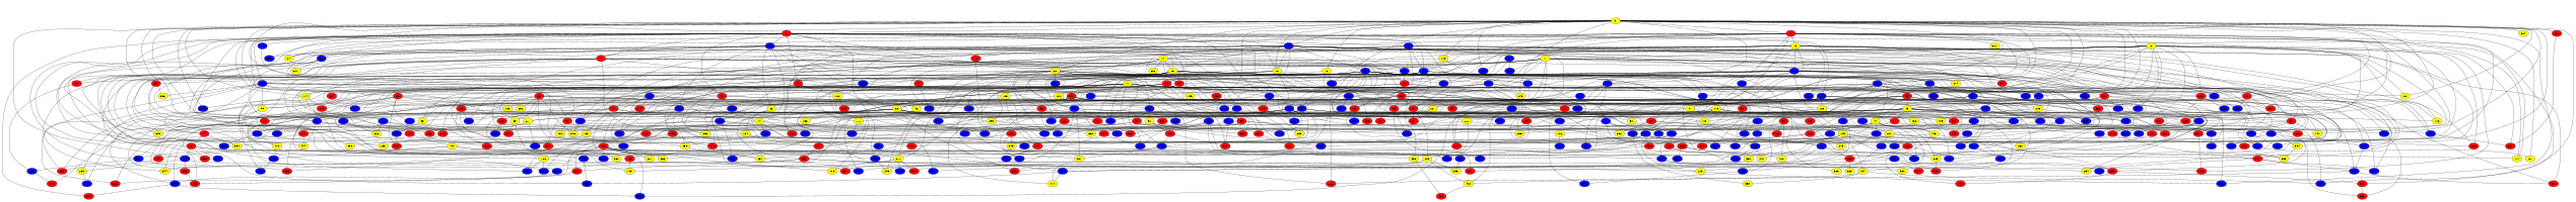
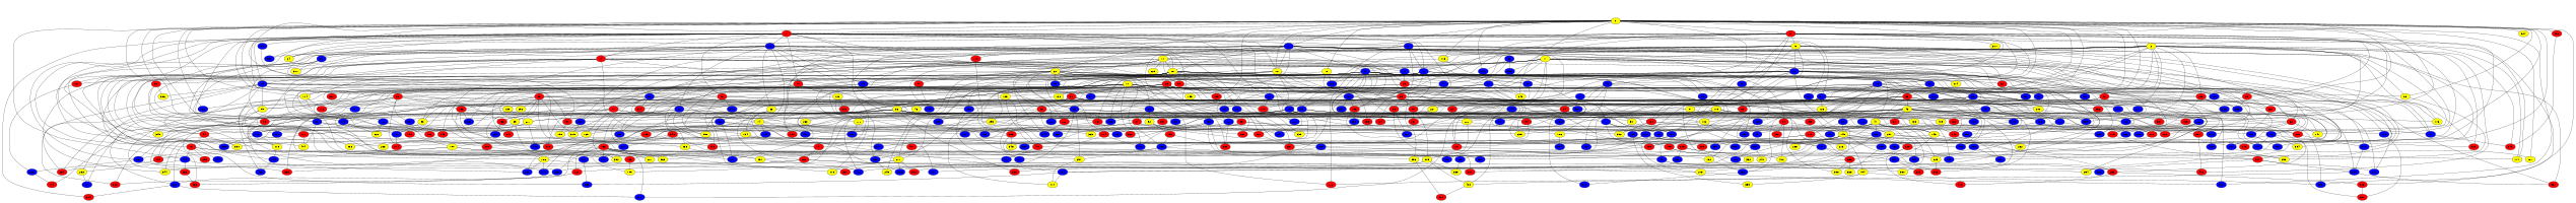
  graph {
    node [fillcolor=blue style=filled]
    0 [fillcolor=yellow]
    1 [fillcolor=red]
    3 [fillcolor=red]
    4
    10 [fillcolor=yellow]
    16
    22 [fillcolor=yellow]
    30 [fillcolor=red]
    43
    48 [fillcolor=red]
    78 [fillcolor=yellow]
    88 [fillcolor=yellow]
    97 [fillcolor=red]
    113 [fillcolor=yellow]
    114 [fillcolor=yellow]
    115 [fillcolor=red]
    125
    132
    142
    171 [fillcolor=yellow]
    175
    187
    201 [fillcolor=yellow]
    233
    240 [fillcolor=yellow]
    242
    246 [fillcolor=red]
    248 [fillcolor=yellow]
    262
    276
    284
    290
    296 [fillcolor=red]
    324 [fillcolor=yellow]
    356 [fillcolor=red]
    358
    376
    398
    405 [fillcolor=red]
    5
    6
    12
    13
    14 [fillcolor=red]
    19
    24 [fillcolor=yellow]
    36 [fillcolor=yellow]
    38 [fillcolor=red]
    54
    55
    60
    64 [fillcolor=red]
    70 [fillcolor=red]
    73 [fillcolor=red]
    98 [fillcolor=red]
    109 [fillcolor=red]
    156 [fillcolor=red]
    167
    220
    251 [fillcolor=red]
    261
    283 [fillcolor=yellow]
    384 [fillcolor=red]
    389 [fillcolor=red]
    404 [fillcolor=yellow]
    9 [fillcolor=yellow]
    27
    29 [fillcolor=red]
    41
    65 [fillcolor=red]
    71
    83
    103 [fillcolor=red]
    117
    135 [fillcolor=red]
    147 [fillcolor=yellow]
    192 [fillcolor=red]
    228 [fillcolor=red]
    275 [fillcolor=yellow]
    306 [fillcolor=red]
    317 [fillcolor=yellow]
    399
    8
    15
    17 [fillcolor=yellow]
    18 [fillcolor=yellow]
    52
    84 [fillcolor=red]
    94 [fillcolor=red]
    110 [fillcolor=red]
    131
    n92 [fillcolor=yellow label=950]
    152
    186 [fillcolor=yellow]
    195 [fillcolor=yellow]
    212 [fillcolor=red]
    232 [fillcolor=yellow]
    244
    264
    255 [fillcolor=red]
    86
    59 [fillcolor=red]
    164 [fillcolor=red]
    198 [fillcolor=red]
    211 [fillcolor=yellow]
    225 [fillcolor=red]
    241
    42
    90
    200 [fillcolor=yellow]
    178 [fillcolor=red]
    53
    67
    80
    104
    151
    159 [fillcolor=red]
    202
    253 [fillcolor=yellow]
    63
    75
    34 [fillcolor=red]
    56 [fillcolor=red]
    140
    89 [fillcolor=red]
    44 [fillcolor=red]
    91 [fillcolor=red]
    141 [fillcolor=red]
    179 [fillcolor=red]
    245 [fillcolor=yellow]
    286
    335 [fillcolor=yellow]
    357
    373
    375
    386 [fillcolor=yellow]
    189 [fillcolor=yellow]
    385 [fillcolor=yellow]
    121 [fillcolor=red]
    378
    77
    106 [fillcolor=yellow]
    270
    172 [fillcolor=red]
    205
    340
    321
    130
    239
    96 [fillcolor=red]
    298 [fillcolor=yellow]
    158 [fillcolor=yellow]
    218 [fillcolor=red]
    234
    391 [fillcolor=yellow]
    208 [fillcolor=red]
    407 [fillcolor=red]
    213 [fillcolor=yellow]
+   285 [fillcolor=yellow]
    249
    185
    148 [fillcolor=red]
    153 [fillcolor=red]
    322 [fillcolor=yellow]
    406 [fillcolor=red]
    265 [fillcolor=red]
    194 [fillcolor=yellow]
    316
    280
    364
    366
    337 [fillcolor=red]
    343 [fillcolor=red]
    21
    62 [fillcolor=red]
    215 [fillcolor=red]
    236
    355
    11 [fillcolor=yellow]
    28
    47 [fillcolor=yellow]
    93 [fillcolor=yellow]
    116
    145 [fillcolor=yellow]
    331 [fillcolor=red]
    414 [fillcolor=yellow]
    35
    146 [fillcolor=red]
    217
    26 [fillcolor=red]
    126
    66 [fillcolor=yellow]
    68
    82
    160 [fillcolor=red]
    204 [fillcolor=red]
    243
    374
    396 [fillcolor=yellow]
    402 [fillcolor=yellow]
    50 [fillcolor=yellow]
    51
    100
    191
    207 [fillcolor=yellow]
    311 [fillcolor=yellow]
    325
    344 [fillcolor=yellow]
    349 [fillcolor=yellow]
    397
    401 [fillcolor=red]
    85 [fillcolor=yellow]
    129 [fillcolor=yellow]
    320
    348 [fillcolor=red]
    354 [fillcolor=red]
    380 [fillcolor=red]
    408 [fillcolor=yellow]
    79 [fillcolor=red]
    295 [fillcolor=yellow]
    39 [fillcolor=yellow]
    61 [fillcolor=red]
    74 [fillcolor=yellow]
    256 [fillcolor=red]
    323 [fillcolor=yellow]
    368 [fillcolor=red]
    133 [fillcolor=red]
    119 [fillcolor=yellow]
    139 [fillcolor=yellow]
    260
    274 [fillcolor=red]
    381
    123 [fillcolor=yellow]
    271
    258
    293
    269
    362 [fillcolor=red]
    127 [fillcolor=red]
    350 [fillcolor=yellow]
    250 [fillcolor=red]
    120 [fillcolor=yellow]
    206
    203 [fillcolor=red]
    327 [fillcolor=red]
    423
    418
    289 [fillcolor=red]
    294
    282 [fillcolor=yellow]
    231 [fillcolor=red]
    n252 [fillcolor=yellow label=607]
    305 [fillcolor=yellow]
    180 [fillcolor=yellow]
    353 [fillcolor=red]
    266
    2 [fillcolor=yellow]
    7 [fillcolor=yellow]
    20 [fillcolor=red]
    33 [fillcolor=red]
    87 [fillcolor=red]
    102 [fillcolor=yellow]
    112
    176 [fillcolor=yellow]
    226 [fillcolor=red]
    268
    329 [fillcolor=red]
    31 [fillcolor=red]
    58
    108
    128
    149
    307 [fillcolor=red]
    310
    393
    37
    137 [fillcolor=red]
    25
    40 [fillcolor=red]
    122 [fillcolor=yellow]
    154 [fillcolor=red]
    193
    214 [fillcolor=yellow]
    230
    377
    392
    394 [fillcolor=yellow]
    45 [fillcolor=yellow]
    314 [fillcolor=red]
    81 [fillcolor=yellow]
    49
    247
    328
    342 [fillcolor=red]
    361
    136
    222 [fillcolor=red]
    124 [fillcolor=red]
    297 [fillcolor=yellow]
    169 [fillcolor=yellow]
    235 [fillcolor=yellow]
    288
    165
    395
    252
    338
    367
    332 [fillcolor=yellow]
    301 [fillcolor=red]
    32 [fillcolor=red]
    134 [fillcolor=yellow]
    238 [fillcolor=yellow]
    279
    383
    219 [fillcolor=yellow]
    267 [fillcolor=red]
    99
    197
    388
    223 [fillcolor=yellow]
    300 [fillcolor=red]
    184
    422
    413 [fillcolor=red]
    46 [fillcolor=yellow]
    92 [fillcolor=yellow]
    181
    254 [fillcolor=yellow]
    111 [fillcolor=red]
    105
    168 [fillcolor=red]
    216 [fillcolor=red]
    229 [fillcolor=yellow]
    319 [fillcolor=red]
    76
    138 [fillcolor=red]
    336 [fillcolor=red]
    370
    155
    209 [fillcolor=red]
    309
    382 [fillcolor=yellow]
    400 [fillcolor=red]
    419
    174 [fillcolor=red]
    272
    369
    315 [fillcolor=yellow]
    372
    23 [fillcolor=red]
    95 [fillcolor=red]
    118
    170
    263 [fillcolor=yellow]
    308 [fillcolor=yellow]
    387 [fillcolor=red]
    221 [fillcolor=yellow]
    57
    143 [fillcolor=yellow]
    227 [fillcolor=red]
    277
    162
    303 [fillcolor=red]
+   182 [fillcolor=yellow]
    299
    278
    183 [fillcolor=red]
    326
    363 [fillcolor=yellow]
    281
    312
    161
    403
    101 [fillcolor=red]
    259 [fillcolor=red]
    415
    420
    291 [fillcolor=red]
    224 [fillcolor=red]
    345 [fillcolor=yellow]
    347
    287 [fillcolor=red]
    199 [fillcolor=red]
    313 [fillcolor=red]
    330
    318
    352 [fillcolor=yellow]
    257 [fillcolor=yellow]
    173
    196
    190
    390 [fillcolor=yellow]
    237
    360
    144
    188
    292 [fillcolor=yellow]
    365 [fillcolor=yellow]
    417
    351 [fillcolor=red]
    409 [fillcolor=yellow]
    346 [fillcolor=red]
    371
    412
    166
    341 [fillcolor=red]
    177
    273 [fillcolor=yellow]
    424 [fillcolor=red]
    411
    379 [fillcolor=red]
    302
    334
    157
    163
    210 [fillcolor=yellow]
    421
    333 [fillcolor=yellow]
    410 [fillcolor=red]
    304
    359 [fillcolor=yellow]
    339 [fillcolor=yellow]
    69
    0 -- 1
    0 -- 3
    0 -- 4
    0 -- 10
    0 -- 16
    0 -- 22
    0 -- 30
    0 -- 43
    0 -- 48
    0 -- 78
    0 -- 88
    0 -- 97
    0 -- 113
    0 -- 114
    0 -- 115
    0 -- 125
    0 -- 132
    0 -- 142
    0 -- 171
    0 -- 175
    0 -- 187
    0 -- 201
    0 -- 233
    0 -- 240
    0 -- 242
    0 -- 246
    0 -- 248
    0 -- 262
    0 -- 276
    0 -- 284
    0 -- 290
    0 -- 296
    0 -- 324
    0 -- 356
    0 -- 358
    0 -- 376
    0 -- 398
    0 -- 405
    1 -- 10
    1 -- 48
    1 -- 171
    1 -- 5
    1 -- 6
    1 -- 12
    1 -- 13
    1 -- 14
    1 -- 19
    1 -- 24
    1 -- 36
    1 -- 38
    1 -- 54
    1 -- 55
    1 -- 60
    1 -- 64
    1 -- 70
    1 -- 73
    1 -- 98
    1 -- 109
    1 -- 156
    1 -- 167
    1 -- 220
    1 -- 251
    1 -- 261
    1 -- 283
    1 -- 384
    1 -- 389
    1 -- 404
    3 -- 4
    3 -- 16
    3 -- 43
    3 -- 24
    3 -- 9
    3 -- 27
    3 -- 29
    3 -- 41
    3 -- 65
    3 -- 71
    3 -- 83
    3 -- 103
    3 -- 117
    3 -- 135
    3 -- 147
    3 -- 192
    3 -- 228
    3 -- 275
    3 -- 306
    3 -- 317
    3 -- 399
    4 -- 10
    4 -- 60
    4 -- 29
    4 -- 135
    4 -- 8
    4 -- 15
    4 -- 17
    4 -- 18
    4 -- 52
    4 -- 84
    4 -- 94
    4 -- 110
    4 -- 131
    4 -- n92
    4 -- 152
    4 -- 186
    4 -- 195
    4 -- 212
    4 -- 232
    4 -- 244
    4 -- 264
    10 -- 19
    10 -- 255
    10 -- 86
    10 -- 59
    10 -- 164
    10 -- 198
    10 -- 211
    10 -- 225
    10 -- 241
    16 -- 54
    16 -- 167
    16 -- 42
    16 -- 90
    16 -- 200
    16 -- 178
    16 -- 53
    16 -- 67
    16 -- 80
    16 -- 104
    16 -- 151
    16 -- 159
    16 -- 202
    16 -- 253
    22 -- 86
    22 -- 211
    22 -- 178
    22 -- 63
    22 -- 75
    22 -- 34
    22 -- 56
    22 -- 140
    22 -- 89
    22 -- 44
    22 -- 91
    22 -- 141
    22 -- 179
    22 -- 245
    22 -- 286
    22 -- 335
    22 -- 357
    22 -- 373
    22 -- 375
    30 -- 386
    30 -- 189
    30 -- 385
    43 -- 220
    43 -- 159
    43 -- 121
    43 -- 378
    43 -- 77
    43 -- 106
    43 -- 270
    48 -- 172
    48 -- 205
    48 -- 340
    48 -- 321
    48 -- 130
    48 -- 239
    78 -- 276
    78 -- 205
    78 -- 96
-   394 -- 298
+   88 -- 298
    97 -- n92
    97 -- 158
    113 -- 218
    113 -- 234
    114 -- 132
    114 -- 172
    114 -- 391
    115 -- 208
    115 -- 407
    115 -- 213
+   115 -- 285
    125 -- 249
    125 -- 185
    142 -- 261
    142 -- 148
    142 -- 153
    142 -- 322
    175 -- 253
    175 -- 406
    175 -- 265
    187 -- 194
    187 -- 316
    233 -- 373
    262 -- 280
    262 -- 364
    262 -- 366
    290 -- 337
    296 -- 343
    5 -- 6
    5 -- 17
    5 -- 131
    5 -- 264
    5 -- 21
    5 -- 62
    5 -- 215
    5 -- 236
    5 -- 355
    6 -- 192
    6 -- 255
    6 -- 96
    6 -- 11
    6 -- 28
    6 -- 47
    6 -- 93
    6 -- 116
    6 -- 145
    6 -- 331
    6 -- 414
    12 -- 178
    12 -- 56
    12 -- 35
    12 -- 146
    13 -- 358
    13 -- 14
    13 -- 24
    13 -- 103
    13 -- 18
    13 -- 140
    13 -- 407
    13 -- 217
    13 -- 26
    13 -- 126
    13 -- 66
    13 -- 68
    13 -- 82
    13 -- 160
    13 -- 204
    13 -- 243
    13 -- 374
    13 -- 396
    13 -- 402
    14 -- 19
    14 -- 15
    14 -- 50
    14 -- 51
    14 -- 100
    14 -- 191
    14 -- 207
    14 -- 311
    14 -- 325
    14 -- 344
    14 -- 349
    14 -- 397
    14 -- 401
    19 -- 52
    19 -- 80
    19 -- 44
    19 -- 386
    19 -- 85
    19 -- 129
    19 -- 320
    19 -- 348
    19 -- 354
    19 -- 380
    19 -- 408
    36 -- 284
    36 -- 398
    36 -- 71
    36 -- 264
    36 -- 116
    36 -- 50
    36 -- 79
    36 -- 295
    36 -- 39
    36 -- 61
    36 -- 74
    36 -- 256
    36 -- 323
    36 -- 368
    38 -- 191
    38 -- 85
    38 -- 354
    38 -- 133
    38 -- 119
    38 -- 139
    38 -- 260
    38 -- 274
    38 -- 381
    54 -- 376
    54 -- 64
    54 -- 147
    54 -- 191
    54 -- 123
    54 -- 271
    54 -- 258
    54 -- 293
    54 -- 269
    54 -- 362
    55 -- 97
    60 -- 311
    60 -- 74
    60 -- 127
    60 -- 350
    70 -- 114
    70 -- 250
    70 -- 120
    70 -- 206
    70 -- 203
    70 -- 327
    70 -- 423
    73 -- 175
    73 -- 204
    73 -- 418
    73 -- 289
    73 -- 294
    98 -- 282
    98 -- 231
    98 -- n252
    98 -- 305
    109 -- 180
    156 -- 284
    261 -- 353
    261 -- 266
    9 -- 88
    9 -- 14
    9 -- 41
    9 -- 34
    9 -- 21
    9 -- 62
    9 -- 331
    9 -- 176
    9 -- 329
    9 -- 137
    9 -- 136
    9 -- 32
    9 -- 134
-   9 -- 238
    9 -- 279
    9 -- 383
    27 -- 88
    27 -- 248
    27 -- 71
    27 -- 51
    27 -- 112
    27 -- 122
    27 -- 219
    29 -- 79
    29 -- 395
    29 -- 267
    41 -- 59
    71 -- 104
    71 -- 397
    71 -- 165
    71 -- 99
    83 -- 404
    83 -- 289
    83 -- 134
    83 -- 197
    103 -- 269
    103 -- 388
    117 -- 256
    117 -- 223
    117 -- 300
    135 -- 179
    135 -- 169
    135 -- 184
    228 -- 256
    228 -- 422
    228 -- 413
    306 -- 337
    8 -- 262
    8 -- 276
    8 -- 12
    8 -- 86
    8 -- 90
    8 -- 75
    8 -- 28
    8 -- 26
    8 -- 293
    8 -- 120
    8 -- 58
    8 -- 37
    8 -- 45
    8 -- 32
    8 -- 267
    8 -- 46
    8 -- 92
    8 -- 181
    8 -- 254
    15 -- 248
    15 -- 20
    15 -- 37
    15 -- 111
    17 -- 22
    17 -- 83
    17 -- 18
    17 -- 89
    17 -- 20
    17 -- 105
    17 -- 168
    17 -- 216
    17 -- 229
    17 -- 319
    18 -- 30
    18 -- 48
    18 -- 27
    18 -- 41
    18 -- 90
    18 -- 249
    18 -- 35
    18 -- 127
    18 -- 231
    18 -- 33
    18 -- 45
    18 -- 314
    18 -- 222
    18 -- 76
    18 -- 138
    18 -- 336
    18 -- 370
    52 -- 158
    52 -- 74
    52 -- 139
    52 -- 87
    52 -- 314
    52 -- 383
    52 -- 155
    52 -- 209
    52 -- 309
    52 -- 382
    84 -- 117
    84 -- 130
    84 -- 252
    84 -- 111
    94 -- 228
    94 -- 249
    94 -- 402
    94 -- 400
    110 -- 407
    131 -- 343
    152 -- 307
    152 -- 419
    152 -- 174
    152 -- 272
    152 -- 369
    186 -- 260
    186 -- 307
    186 -- 370
    212 -- 422
    264 -- 315
    86 -- 93
    86 -- 216
    59 -- 98
    59 -- 75
    59 -- 96
    59 -- 148
    59 -- 66
    59 -- 61
    59 -- 418
    59 -- 124
    59 -- 267
    59 -- 352
    59 -- 173
    59 -- 196
    164 -- 362
    164 -- 353
    164 -- 190
    198 -- 332
    198 -- 390
    211 -- 275
    211 -- 300
    211 -- 299
    211 -- 326
    225 -- 402
    225 -- 309
    225 -- 237
    225 -- 360
    42 -- 49
    200 -- 301
    200 -- 223
    200 -- 409
    178 -- 220
    178 -- 335
    178 -- 269
    53 -- 290
    53 -- 156
    53 -- 270
    53 -- 305
    53 -- 226
    53 -- 144
    53 -- 177
    67 -- 115
    67 -- 233
    67 -- 145
    67 -- 257
    80 -- 290
    80 -- 237
    80 -- 157
    104 -- 246
    104 -- 418
    104 -- 247
    104 -- 319
    104 -- 163
    253 -- 417
    63 -- 245
    63 -- 189
    63 -- 280
    63 -- 206
    63 -- 136
    63 -- 222
    63 -- 124
    63 -- 297
    75 -- 159
    75 -- 106
    75 -- 137
    75 -- 370
    75 -- 291
    75 -- 224
    75 -- 345
    75 -- 347
    34 -- 380
    34 -- 112
    34 -- 181
    34 -- 57
    56 -- 176
    56 -- 174
    56 -- 371
    56 -- 412
    140 -- 346
    140 -- 341
    140 -- 177
    89 -- 405
    89 -- 164
    89 -- 129
    89 -- 99
    89 -- 166
    89 -- 163
    44 -- 73
    44 -- 350
    91 -- 105
    141 -- 160
    179 -- 234
    179 -- 204
    286 -- 396
    286 -- 297
    286 -- 302
    357 -- 377
    357 -- 372
    121 -- 171
    121 -- 183
    77 -- 170
    77 -- 221
    106 -- 304
    205 -- 375
    205 -- 371
    321 -- 355
    321 -- 414
    239 -- 361
    239 -- 273
    96 -- 202
    96 -- 102
    96 -- 309
    218 -- 382
    234 -- 240
    234 -- 272
    391 -- 412
    208 -- 363
    407 -- 411
    185 -- 339
    148 -- 180
    265 -- 336
    194 -- 398
    194 -- 216
    194 -- 359
    21 -- 114
    21 -- 251
    21 -- 151
    21 -- 140
    21 -- 89
    21 -- 280
    21 -- 145
    21 -- 100
    21 -- 108
    21 -- 37
    21 -- 137
    21 -- 25
    21 -- 40
    21 -- 122
    21 -- 154
    21 -- 193
    21 -- 214
    21 -- 230
    21 -- 377
    21 -- 392
    21 -- 394
    62 -- 115
    62 -- 147
    62 -- 247
    62 -- 372
    215 -- 310
    11 -- 12
    11 -- 52
    11 -- 186
    11 -- 59
    11 -- 200
    11 -- 265
    11 -- 126
    11 -- 79
    11 -- 295
    11 -- 31
    11 -- 58
    11 -- 136
    11 -- 419
    11 -- 23
    11 -- 95
    11 -- 118
    11 -- 170
    11 -- 263
    11 -- 308
    11 -- 387
    28 -- 356
    28 -- 221
    47 -- 321
    47 -- 194
    47 -- 252
    47 -- 367
    47 -- 223
    47 -- 111
    47 -- 57
    47 -- 143
    47 -- 227
    47 -- 277
    93 -- 197
    116 -- 325
    116 -- 219
    116 -- 138
    145 -- 228
    145 -- 208
    145 -- 397
    145 -- 209
    145 -- 162
    145 -- 303
+   145 -- 182
    35 -- n252
    35 -- 95
    35 -- 287
    35 -- 409
    146 -- 232
    26 -- 195
    26 -- 53
    26 -- 172
    26 -- 35
    26 -- 374
    26 -- 85
    26 -- 31
    26 -- 81
    26 -- 281
    26 -- 312
    126 -- 322
    126 -- 342
    126 -- 277
    66 -- n92
    66 -- 198
    66 -- 166
    68 -- 84
    68 -- 92
    68 -- 263
    68 -- 291
    82 -- 142
    82 -- 83
    82 -- 84
    82 -- 141
    82 -- 130
    82 -- 238
    82 -- 365
    160 -- 344
    160 -- 254
    160 -- 227
    160 -- 273
    204 -- 270
    204 -- 316
    204 -- 328
    396 -- 424
    50 -- 239
    51 -- 63
    51 -- 357
    51 -- 87
    51 -- 105
    51 -- 379
    100 -- 103
    100 -- 303
    100 -- 326
    100 -- 415
    100 -- 302
    100 -- 334
    85 -- 183
    85 -- 318
    129 -- 36
    129 -- 244
    129 -- 360
    408 -- 424
    79 -- 349
    295 -- 369
    295 -- 346
    39 -- 44
    39 -- 378
    39 -- 341
    61 -- 131
    61 -- 106
    61 -- 143
    74 -- 320
    74 -- 258
    74 -- 149
    74 -- 196
    74 -- 421
    256 -- 308
    256 -- 412
    256 -- 333
    133 -- 218
    133 -- 383
    133 -- 181
    133 -- 363
    119 -- 135
    119 -- 239
    119 -- 234
    119 -- 377
    119 -- 124
    119 -- 168
    119 -- 143
    119 -- 352
    139 -- 154
    139 -- 410
    123 -- 262
    123 -- 165
+   258 -- 285
    293 -- 336
    293 -- 330
    127 -- 266
    250 -- 274
    250 -- 395
    250 -- 252
    250 -- 338
    120 -- 348
    120 -- 230
    120 -- 313
    203 -- 243
    203 -- 297
    203 -- 345
    282 -- 396
    282 -- 323
    282 -- 301
    n252 -- 153
    n252 -- 116
    n252 -- 243
    305 -- 408
    305 -- 368
    305 -- 421
    305 -- 339
    180 -- 185
    180 -- 230
    180 -- 279
    180 -- 224
    266 -- 410
    2 -- 113
    2 -- 6
    2 -- 42
    2 -- 63
    2 -- 406
    2 -- 343
    2 -- 21
    2 -- 123
    2 -- 271
    2 -- 250
    2 -- 282
    2 -- 7
    2 -- 20
    2 -- 33
    2 -- 87
    2 -- 102
    2 -- 112
    2 -- 176
    2 -- 226
    2 -- 268
    2 -- 329
    7 -- 8
    7 -- 121
    7 -- 208
    7 -- 217
    7 -- 258
    7 -- 250
    7 -- 231
    7 -- 31
    7 -- 58
    7 -- 108
    7 -- 128
    7 -- 149
    7 -- 307
    7 -- 310
    7 -- 393
    20 -- 36
    20 -- 38
    20 -- 102
    20 -- 128
    33 -- 212
    33 -- 340
    33 -- 47
    33 -- 45
    33 -- 314
    33 -- 81
    33 -- 49
    33 -- 247
    33 -- 328
    33 -- 342
    33 -- 361
    87 -- 97
    87 -- 156
    87 -- 164
    87 -- 364
    87 -- 381
    87 -- 353
    87 -- 169
    102 -- 235
    102 -- 288
    112 -- 212
    112 -- 226
    112 -- 392
    268 -- 367
    268 -- 332
    31 -- 65
    31 -- 34
    31 -- 205
    31 -- 68
    31 -- 82
    31 -- 123
    31 -- 138
    31 -- 299
    58 -- 109
    58 -- 286
    58 -- 215
    58 -- 260
    58 -- 206
    58 -- 238
    58 -- 278
    108 -- 395
    108 -- 219
    108 -- 184
    128 -- 146
    149 -- 218
    149 -- 326
    310 -- 328
    37 -- 42
    37 -- n252
    37 -- 40
    37 -- 403
    137 -- 335
    137 -- 194
    137 -- 352
    137 -- 257
    25 -- 235
    40 -- 104
    40 -- 310
    40 -- 81
    40 -- 170
    40 -- 162
    122 -- 142
    122 -- 190
    154 -- 330
    230 -- 245
    45 -- 125
    45 -- 399
    45 -- 67
    45 -- 236
    45 -- 47
    45 -- 93
    45 -- 207
    45 -- 61
    45 -- 128
    45 -- 392
    45 -- 254
    45 -- 315
    45 -- 101
    45 -- 259
    45 -- 415
    45 -- 420
    314 -- 363
    81 -- 146
    81 -- 210
    49 -- 80
    49 -- 62
    49 -- 295
    49 -- 99
    49 -- 118
    247 -- 298
    328 -- 331
    328 -- 408
    342 -- 385
    222 -- 244
    297 -- 414
    169 -- 283
    288 -- 364
    288 -- 333
    165 -- 365
    165 -- 359
    252 -- 388
    252 -- 415
    252 -- 273
    367 -- 390
    332 -- 387
    301 -- 406
    32 -- 161
    134 -- 141
    134 -- 347
    134 -- 318
    238 -- 372
    279 -- 423
    219 -- 279
    267 -- 367
    267 -- 301
    99 -- 117
    99 -- 121
    197 -- 274
    223 -- 303
    184 -- 193
    92 -- 155
    92 -- 101
    92 -- 287
    92 -- 199
    181 -- 389
    181 -- 241
    181 -- 203
    111 -- 404
    111 -- 344
    168 -- 215
    168 -- 257
    76 -- 391
    76 -- 168
    76 -- 101
    138 -- 187
    138 -- 261
    138 -- 275
    138 -- 186
    138 -- 211
    138 -- 217
    138 -- 207
    138 -- 305
    138 -- 299
    138 -- 281
    174 -- 419
    174 -- 411
    372 -- 403
    23 -- 39
    23 -- 133
    23 -- 197
    23 -- 46
    23 -- 319
    23 -- 315
    23 -- 144
    23 -- 188
    23 -- 292
    23 -- 365
    23 -- 417
    95 -- 109
    95 -- 235
    95 -- 173
    95 -- 190
    118 -- 240
    118 -- 366
    118 -- 337
    170 -- 173
    170 -- 351
    221 -- 255
    221 -- 222
    143 -- 401
    143 -- 308
    143 -- 259
    227 -- 318
+   182 -- 233
    299 -- 380
    183 -- 189
    312 -- 399
    161 -- 356
    101 -- 251
    259 -- 306
    259 -- 413
    224 -- 354
    199 -- 389
    199 -- 286
    318 -- 384
    318 -- 378
    257 -- 298
    257 -- 268
    257 -- 288
    257 -- 272
    173 -- 348
    173 -- 329
    173 -- 394
    173 -- 177
    237 -- 321
    237 -- 259
    237 -- 379
    144 -- 282
    144 -- 422
    144 -- 188
    365 -- 391
    346 -- 374
    346 -- 350
    346 -- 411
    166 -- 192
    166 -- 202
    166 -- 342
    166 -- 281
    166 -- 224
    177 -- 201
    273 -- 376
    302 -- 355
    157 -- 225
+   163 -- 182
    163 -- 371
    210 -- 17
    210 -- 293
    69 -- 242
    69 -- 98
    69 -- 393
  }
